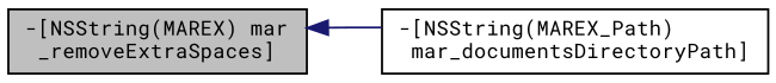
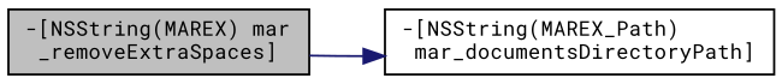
  digraph {
    rankdir=LR
    fontname="Roboto Mono"
    node [color=black fontname="Roboto Mono" fontsize=10 shape=record style=filled]
    n1 [fillcolor=grey75 fontcolor=black height=0.2 label="-[NSString(MAREX) mar\l_removeExtraSpaces]" width=0.4]
    n2 [fillcolor=white height=0.2 label="-[NSString(MAREX_Path)\l mar_documentsDirectoryPath]" width=0.4]
-   n2 -> n1 [color=midnightblue fontname="Roboto Mono" fontsize=10 labelfontname=Helvetica labelfontsize=10 style=solid]
+   n1 -> n2 [color=midnightblue fontname="Roboto Mono" fontsize=10 labelfontname=Helvetica labelfontsize=10 style=solid]
  }
